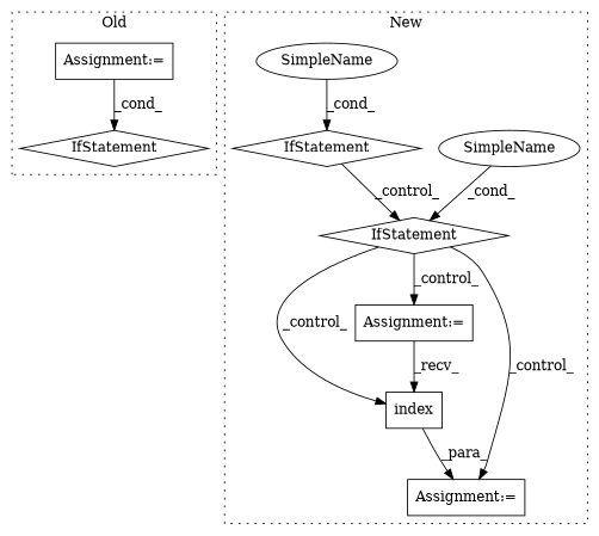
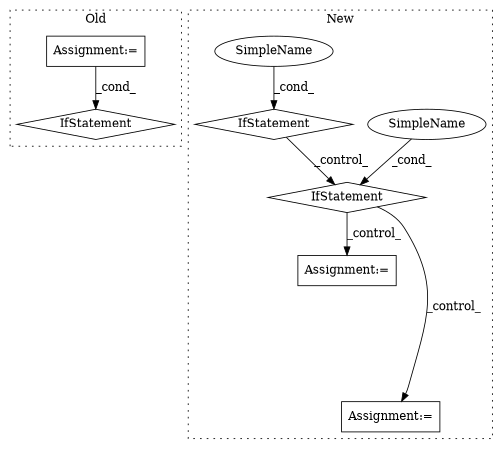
  digraph {
    node [a=25 l="4,2" shape=box]
    n1 [label=IfStatement s="8491,8511" shape=diamond]
    n2 [a=7 l=5 label="Assignment:=" s=8245]
-   n3 [a=32 l="6,1" label=index s="8944,8965"]
    n4 [a=7 l=1 label="Assignment:=" s=8935]
    n5 [a=42 label=SimpleName shape=ellipse l=""]
    n6 [l="10,2" label=IfStatement s="8538,8586" shape=diamond]
    n7 [a=42 l=15 label=SimpleName s=8513 shape=ellipse]
    n8 [label=IfStatement s="8509,8528" shape=diamond]
    n9 [a=7 l=1 label="Assignment:=" s=8888]
    subgraph cluster_1 {
      label=Old
      style=dotted
      n1
      n2
    }
    subgraph cluster_2 {
      label=New
      style=dotted
-     n3
      n4
      n5
      n6
      n7
      n8
      n9
    }
    n2 -> n1 [label=_cond_]
-   n3 -> n4 [label=_para_]
    n5 -> n6 [label=_cond_]
-   n6 -> n3 [label=_control_]
    n6 -> n4 [label=_control_]
    n6 -> n9 [label=_control_]
    n7 -> n8 [label=_cond_]
    n8 -> n6 [label=_control_]
-   n9 -> n3 [label=_recv_]
  }
